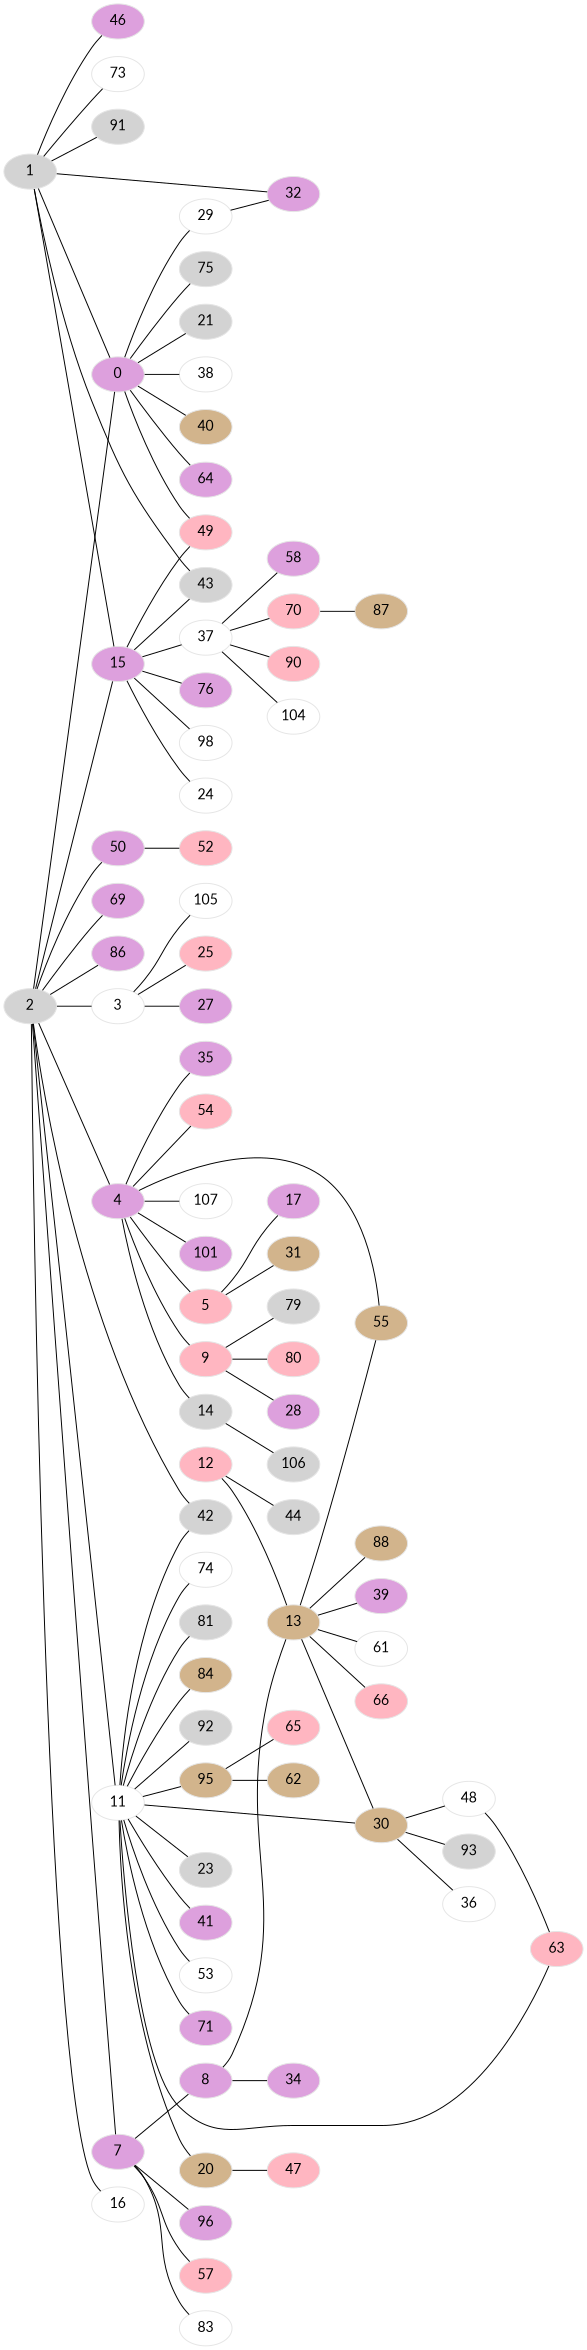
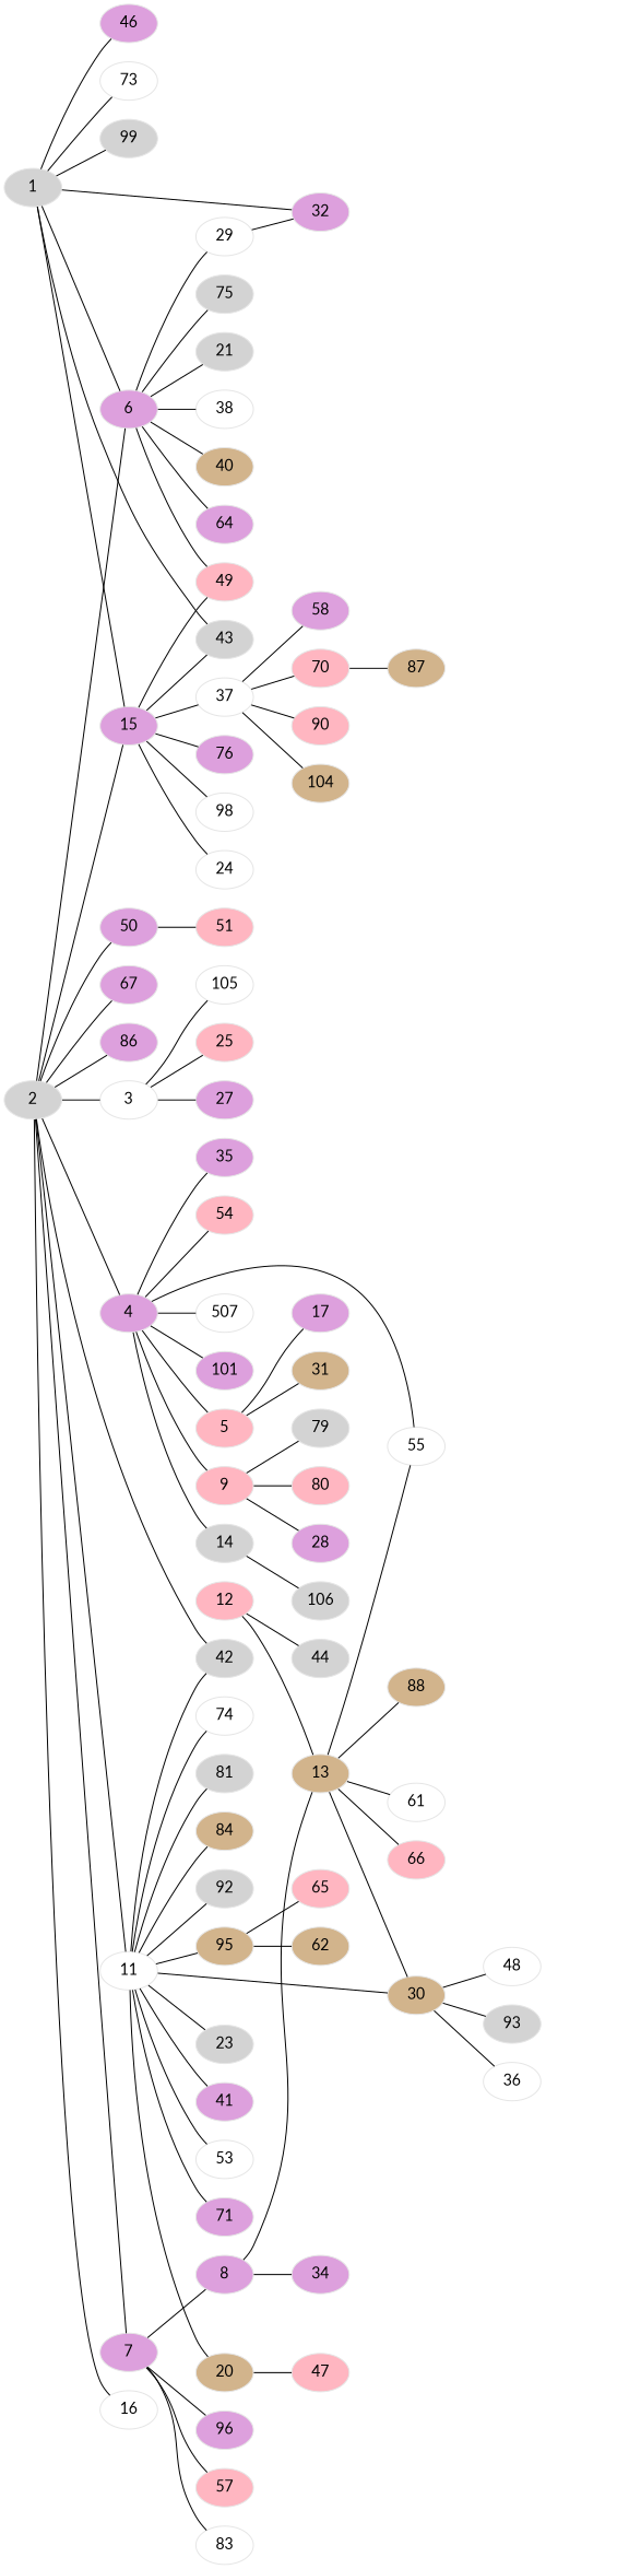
  graph {
    fontname=Lato
    rankdir=LR
    node [color=gray90 fillcolor=plum fontname=Lato style=filled]
    edge [fontname=Lato]
    1 [fillcolor=lightgrey super="+26"]
-   6 [super="+59" label=0]
+   6 [super="+59"]
    32
    43 [fillcolor=lightgrey super="+56"]
    46
    73 [fillcolor=white]
-   99 [fillcolor=lightgrey label=91]
+   99 [fillcolor=lightgrey]
    15 [super="+94"]
    2 [fillcolor=lightgrey super="+68"]
    3 [fillcolor=white super="+19"]
    4 [super="+22"]
    7 [super="+52"]
    11 [fillcolor=white super="+18"]
    16 [fillcolor=white]
    42 [fillcolor=lightgrey]
    50
-   67 [label=69]
+   67
    86
    21 [fillcolor=lightgrey]
    29 [fillcolor=white super="+97"]
    38 [fillcolor=white]
    40 [fillcolor=tan]
    49 [fillcolor=lightpink]
    64
    75 [fillcolor=lightgrey]
    25 [fillcolor=lightpink super="+102"]
    27
    105 [fillcolor=white]
    5 [fillcolor=lightpink super="+91"]
    9 [fillcolor=lightpink super="+45"]
    14 [fillcolor=lightgrey]
    35
    54 [fillcolor=lightpink]
-   55 [fillcolor=tan]
+   55 [fillcolor=white]
    101 [super="+103"]
-   107 [fillcolor=white]
+   107 [fillcolor=white label=507]
    8 [super="+69"]
    57 [fillcolor=lightpink]
    83 [fillcolor=white]
    96
    20 [fillcolor=tan]
    23 [fillcolor=lightgrey]
    30 [fillcolor=tan super="+78"]
    41 [super="+85"]
    53 [fillcolor=white]
-   63 [fillcolor=lightpink super="+77"]
    71
    74 [fillcolor=white]
    81 [fillcolor=lightgrey]
    84 [fillcolor=tan]
    92 [fillcolor=lightgrey]
    95 [fillcolor=tan]
    12 [fillcolor=lightpink]
    13 [fillcolor=tan super="+89"]
    44 [fillcolor=lightgrey]
    24 [fillcolor=white super="+33"]
    37 [fillcolor=white super="+60"]
    76
    98 [fillcolor=white]
-   51 [fillcolor=lightpink label=52]
+   51 [fillcolor=lightpink]
    17
    31 [fillcolor=tan]
    80 [fillcolor=lightpink]
    28
    79 [fillcolor=lightgrey super="+82"]
    106 [fillcolor=lightgrey]
    34
-   39 [super="+100"]
    61 [fillcolor=white]
    66 [fillcolor=lightpink]
    88 [fillcolor=tan]
    47 [fillcolor=lightpink]
    36 [fillcolor=white]
    48 [fillcolor=white]
    93 [fillcolor=lightgrey]
    62 [fillcolor=tan]
    65 [fillcolor=lightpink super="+72"]
    58
    70 [fillcolor=lightpink]
    90 [fillcolor=lightpink]
-   104 [fillcolor=white]
+   104 [fillcolor=tan]
    87 [fillcolor=tan]
    1 -- 6
    1 -- 32
    1 -- 43
    1 -- 46
    1 -- 73
    1 -- 99
    1 -- 15
    6 -- 21
    6 -- 29
    6 -- 38
    6 -- 40
    6 -- 49
    6 -- 64
    6 -- 75
    15 -- 43
    15 -- 49
    15 -- 24
    15 -- 37
    15 -- 76
    15 -- 98
    2 -- 6
    2 -- 15
    2 -- 3
    2 -- 4
    2 -- 7
    2 -- 11
    2 -- 16
    2 -- 42
    2 -- 50
    2 -- 67
    2 -- 86
    3 -- 25
    3 -- 27
    3 -- 105
    4 -- 5
    4 -- 9
    4 -- 14
    4 -- 35
    4 -- 54
    4 -- 55
    4 -- 101
    4 -- 107
    7 -- 8
    7 -- 57
    7 -- 83
    7 -- 96
    11 -- 42
    11 -- 20
    11 -- 23
    11 -- 30
    11 -- 41
    11 -- 53
-   11 -- 63
    11 -- 71
    11 -- 74
    11 -- 81
    11 -- 84
    11 -- 92
    11 -- 95
    50 -- 51
    29 -- 32
    5 -- 17
    5 -- 31
    9 -- 80
    9 -- 28
    9 -- 79
    14 -- 106
    8 -- 13
    8 -- 34
    20 -- 47
    30 -- 36
    30 -- 48
    30 -- 93
    95 -- 62
    95 -- 65
    12 -- 13
    12 -- 44
    13 -- 55
    13 -- 30
-   13 -- 39
    13 -- 61
    13 -- 66
    13 -- 88
    37 -- 58
    37 -- 70
    37 -- 90
    37 -- 104
-   48 -- 63
    70 -- 87
  }
